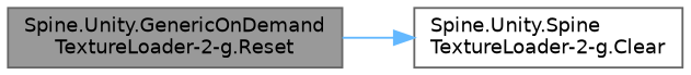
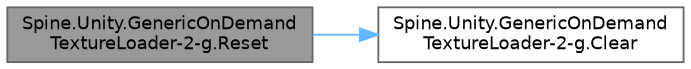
  digraph {
    rankdir=LR
    fontname="DejaVu Sans"
    node [fontname="DejaVu Sans" fontsize=10 shape=box style=filled]
    n1 [color=gray40 fillcolor=grey60 fontcolor=black height=0.2 label="Spine.Unity.GenericOnDemand\lTextureLoader-2-g.Reset" width=0.4]
-   n2 [color=grey40 fillcolor=white height=0.2 label="Spine.Unity.Spine\lTextureLoader-2-g.Clear" width=0.4]
+   n2 [color=grey40 fillcolor=white height=0.2 label="Spine.Unity.GenericOnDemand\lTextureLoader-2-g.Clear" width=0.4]
    n1 -> n2 [color=steelblue1 fontname="DejaVu Sans" fontsize=10 labelfontname=Helvetica labelfontsize=10 style=solid]
  }
